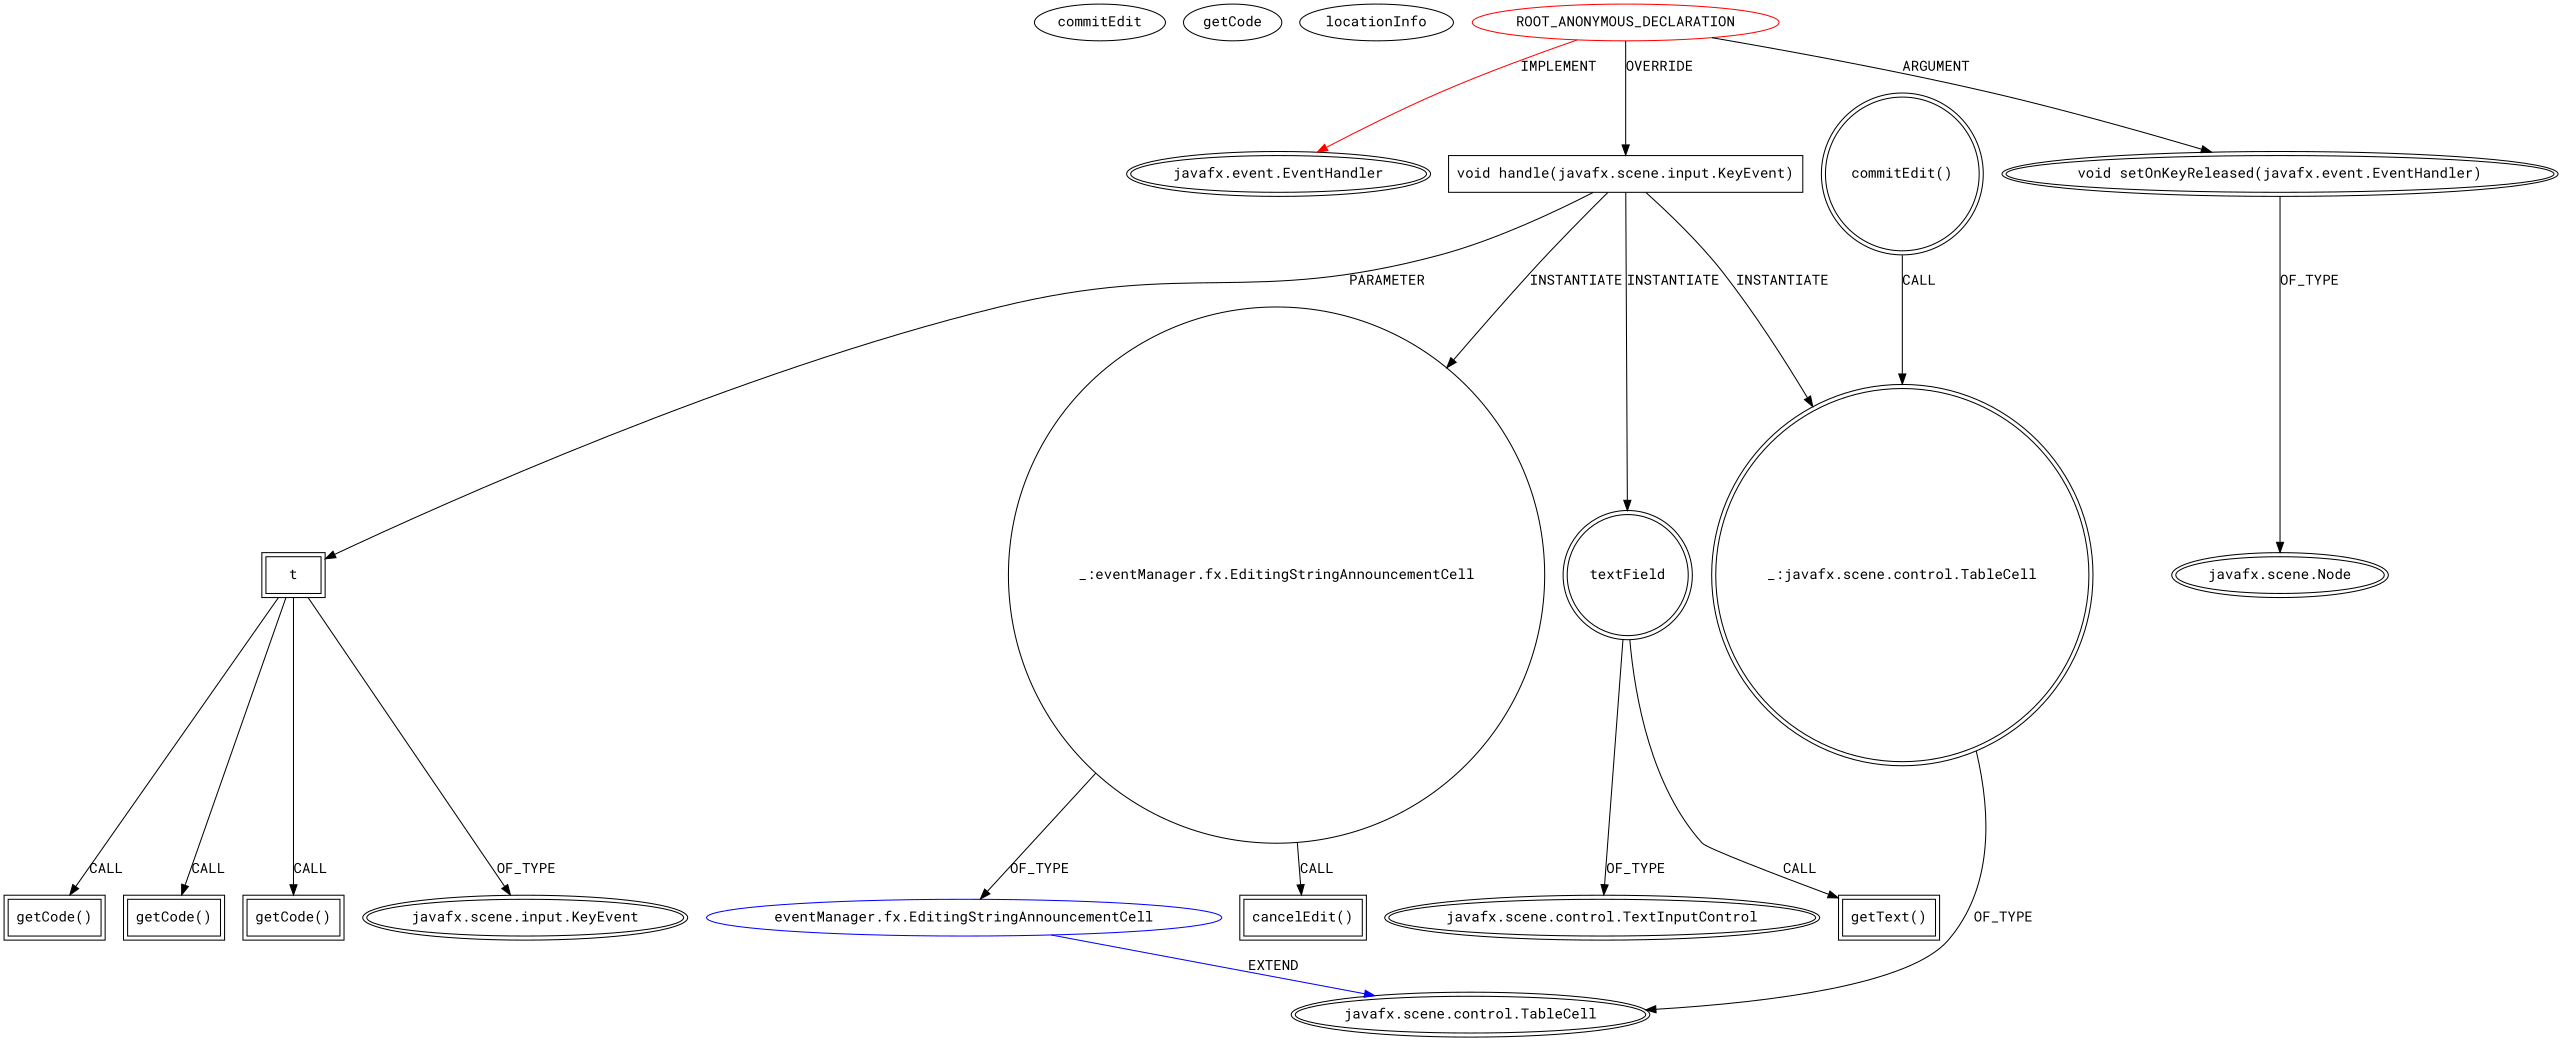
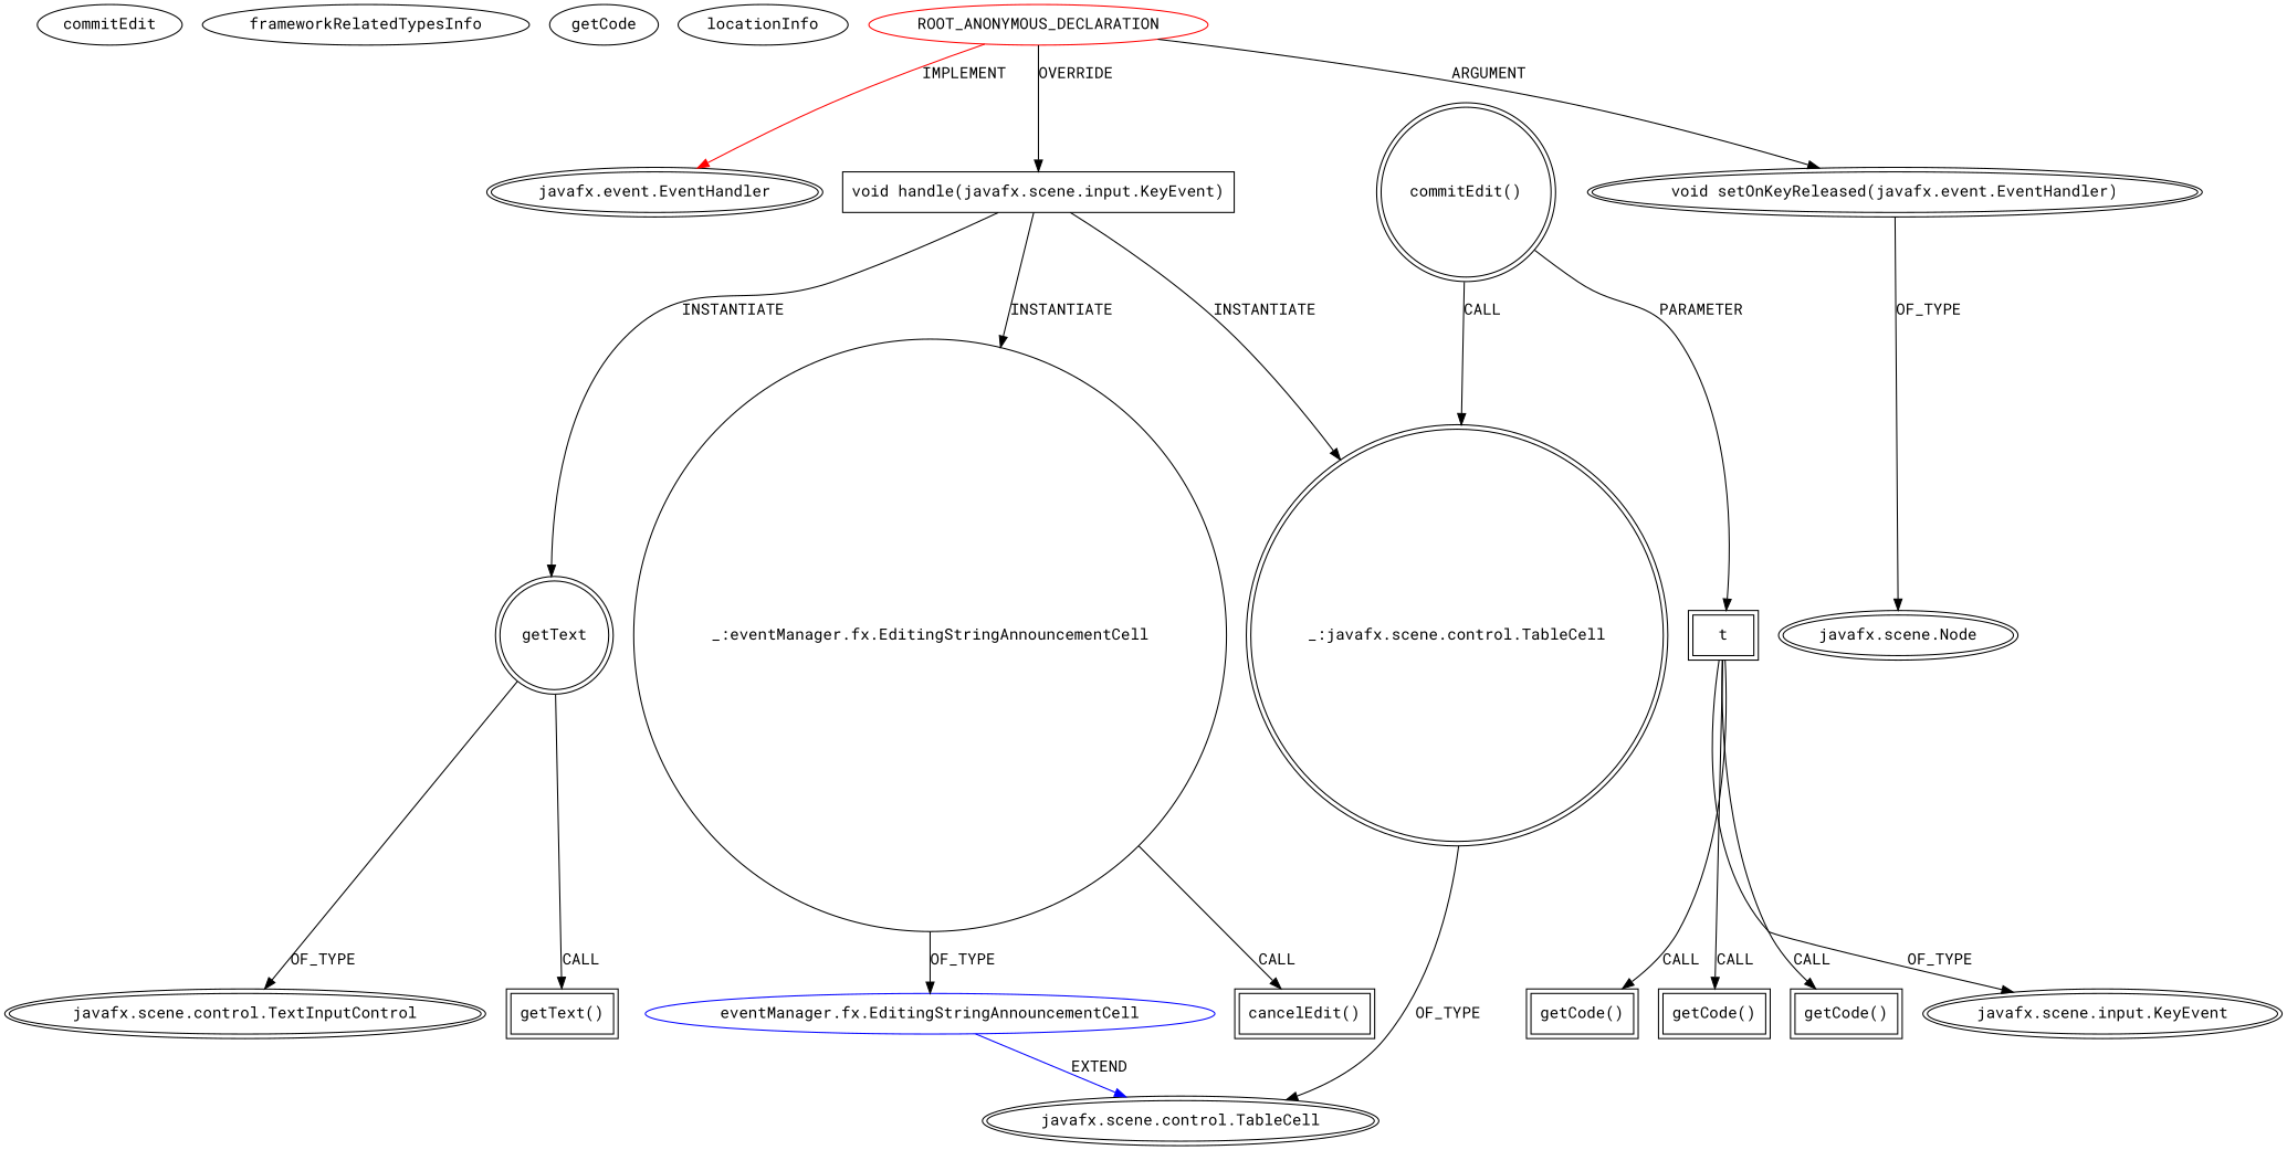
  digraph {
    fontname="Roboto Mono"
    node [fontname="Roboto Mono" isFrameworkType=true vertexType=INSIDE_CALL peripheries=2]
    edge [fontname="Roboto Mono"]
    n1 [category=extension_graph graphId=3049 isAnonymous=true label=commitEdit possibleRelation=true isFrameworkType="" vertexType="" peripheries=""]
+   frameworkRelatedTypesInfo [0="javafx.event.EventHandler" isFrameworkType="" vertexType="" peripheries=""]
    n3 [0="3049~OVERRIDING_METHOD_DECLARATION-METHOD_CALL-~javafx.event.EventHandler ~javafx.scene.control.TableCell ~true~false" label=getCode isFrameworkType="" vertexType="" peripheries=""]
    locationInfo [contextSignature="void createTextField()" filePath="/hock323-eventManager/EventManager-master/src/eventManager/fx/EditingStringAnnouncementCell.java" graphId=3049 projectName="hock323-eventManager" isFrameworkType="" vertexType="" peripheries=""]
    n5 [color=red isFrameworkType=false label=ROOT_ANONYMOUS_DECLARATION vertexType=ROOT_ANONYMOUS_DECLARATION peripheries=""]
    n6 [label="javafx.event.EventHandler" vertexType=FRAMEWORK_INTERFACE_TYPE]
    n7 [isFrameworkType=false label="void handle(javafx.scene.input.KeyEvent)" shape=box vertexType=OVERRIDING_METHOD_DECLARATION peripheries=""]
    n8 [label="void setOnKeyReleased(javafx.event.EventHandler)" vertexType=OUTSIDE_CALL]
    n9 [label=t shape=box vertexType=PARAMETER_DECLARATION]
    n10 [label="_:javafx.scene.control.TableCell" shape=circle vertexType=VARIABLE_EXPRESION]
-   n11 [label=textField shape=circle vertexType=VARIABLE_EXPRESION]
+   n11 [label=getText shape=circle vertexType=VARIABLE_EXPRESION]
    n12 [isFrameworkType=false label="_:eventManager.fx.EditingStringAnnouncementCell" shape=circle vertexType=VARIABLE_EXPRESION peripheries=""]
    n13 [label="javafx.scene.Node" vertexType=FRAMEWORK_CLASS_TYPE]
    n14 [label="javafx.scene.input.KeyEvent" vertexType=FRAMEWORK_CLASS_TYPE]
    n15 [label="getCode()" shape=box]
    n16 [label="getCode()" shape=box]
    n17 [label="getCode()" shape=box]
    n18 [label="javafx.scene.control.TableCell" vertexType=FRAMEWORK_CLASS_TYPE]
    n19 [label="javafx.scene.control.TextInputControl" vertexType=FRAMEWORK_CLASS_TYPE]
    n20 [label="getText()" shape=box]
    n21 [color=blue isFrameworkType=false label="eventManager.fx.EditingStringAnnouncementCell" vertexType=REFERENCE_CLIENT_CLASS_DECLARATION peripheries=""]
    n22 [label="cancelEdit()" shape=box]
    n23 [label="commitEdit()" shape=circle]
    n5 -> n6 [color=red label=IMPLEMENT]
    n5 -> n7 [label=OVERRIDE]
    n5 -> n8 [label=ARGUMENT]
-   n7 -> n9 [label=PARAMETER]
+   n23 -> n9 [label=PARAMETER]
    n7 -> n10 [label=INSTANTIATE]
    n7 -> n11 [label=INSTANTIATE]
    n7 -> n12 [label=INSTANTIATE]
    n8 -> n13 [label=OF_TYPE]
    n9 -> n14 [label=OF_TYPE]
    n9 -> n15 [label=CALL]
    n9 -> n16 [label=CALL]
    n9 -> n17 [label=CALL]
    n10 -> n18 [label=OF_TYPE]
    n11 -> n19 [label=OF_TYPE]
    n11 -> n20 [label=CALL]
    n12 -> n21 [label=OF_TYPE]
    n12 -> n22 [label=CALL]
    n21 -> n18 [color=blue label=EXTEND]
    n23 -> n10 [label=CALL]
  }
